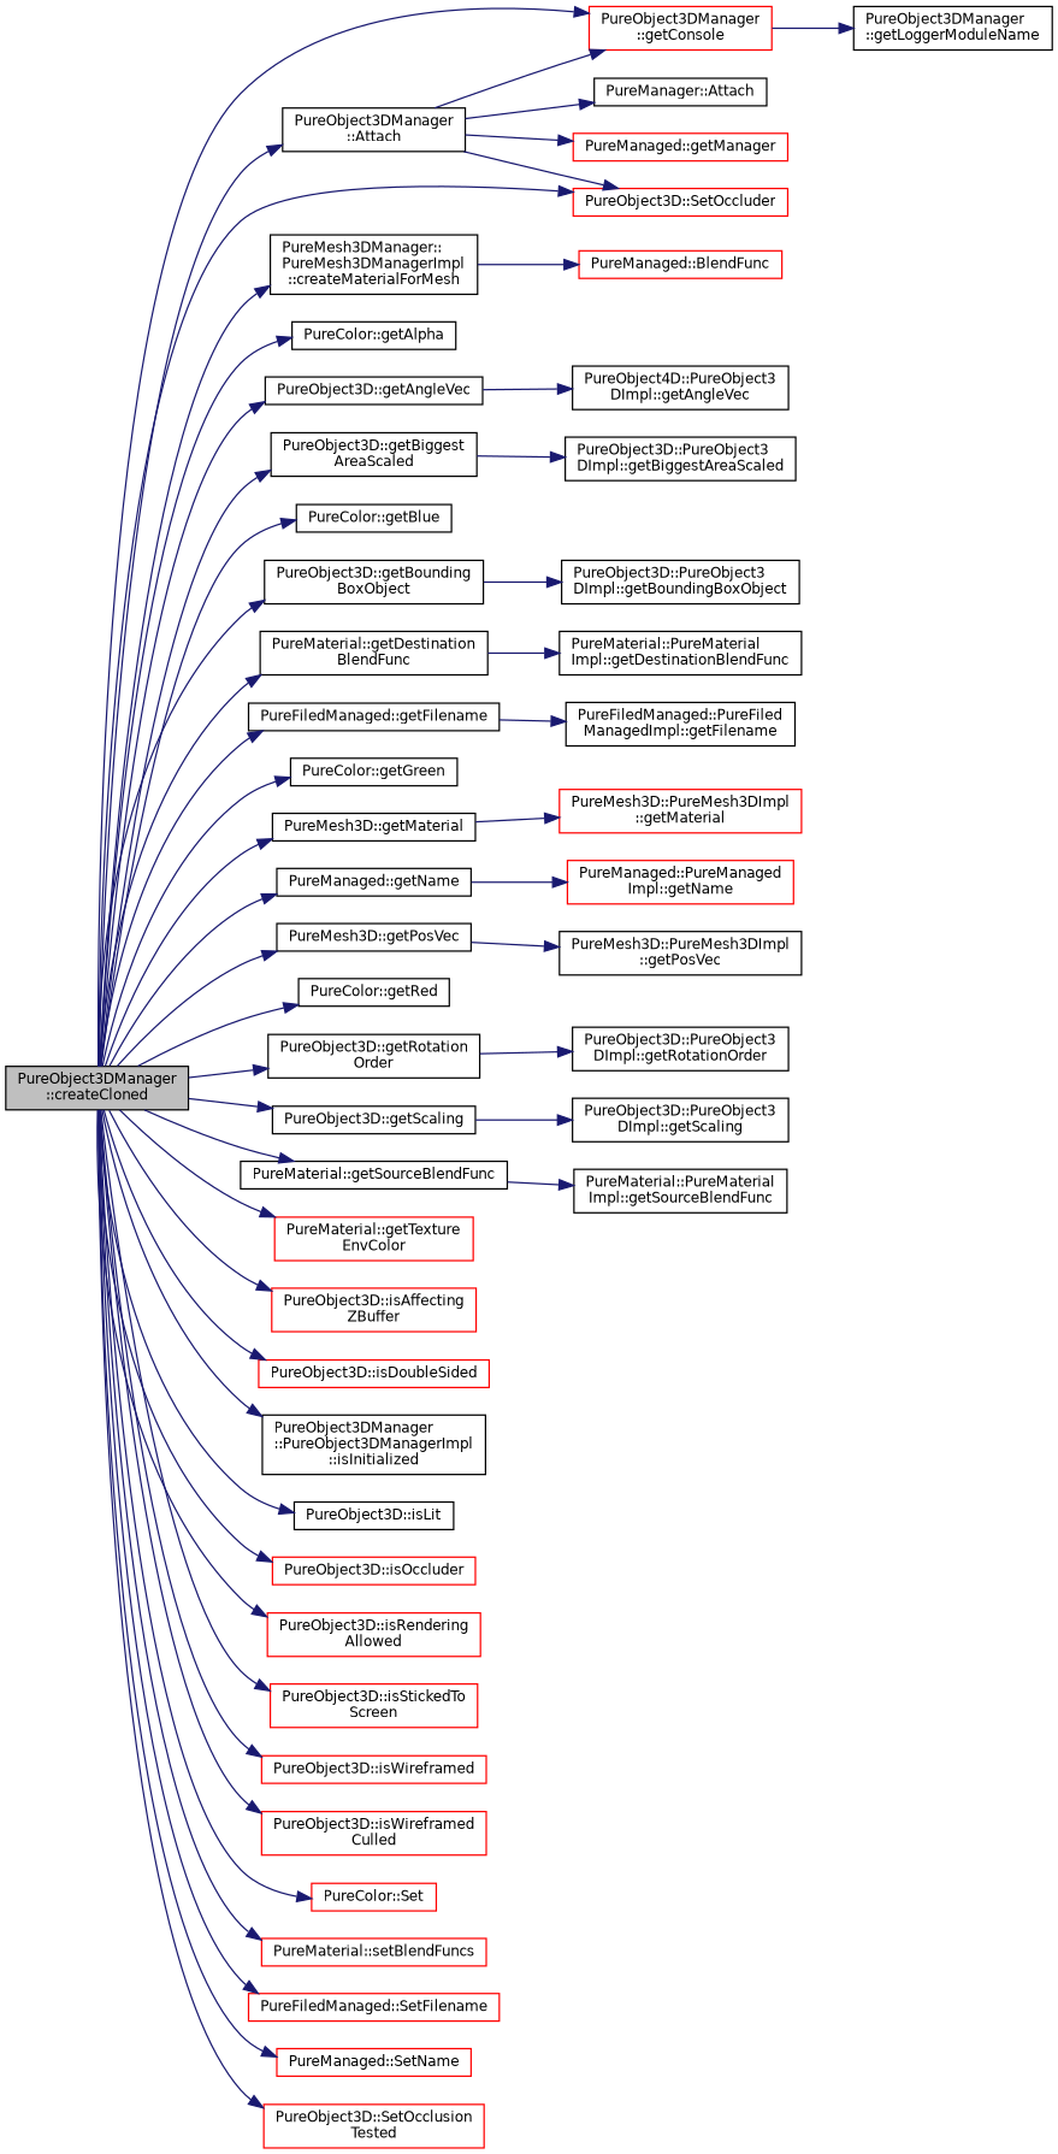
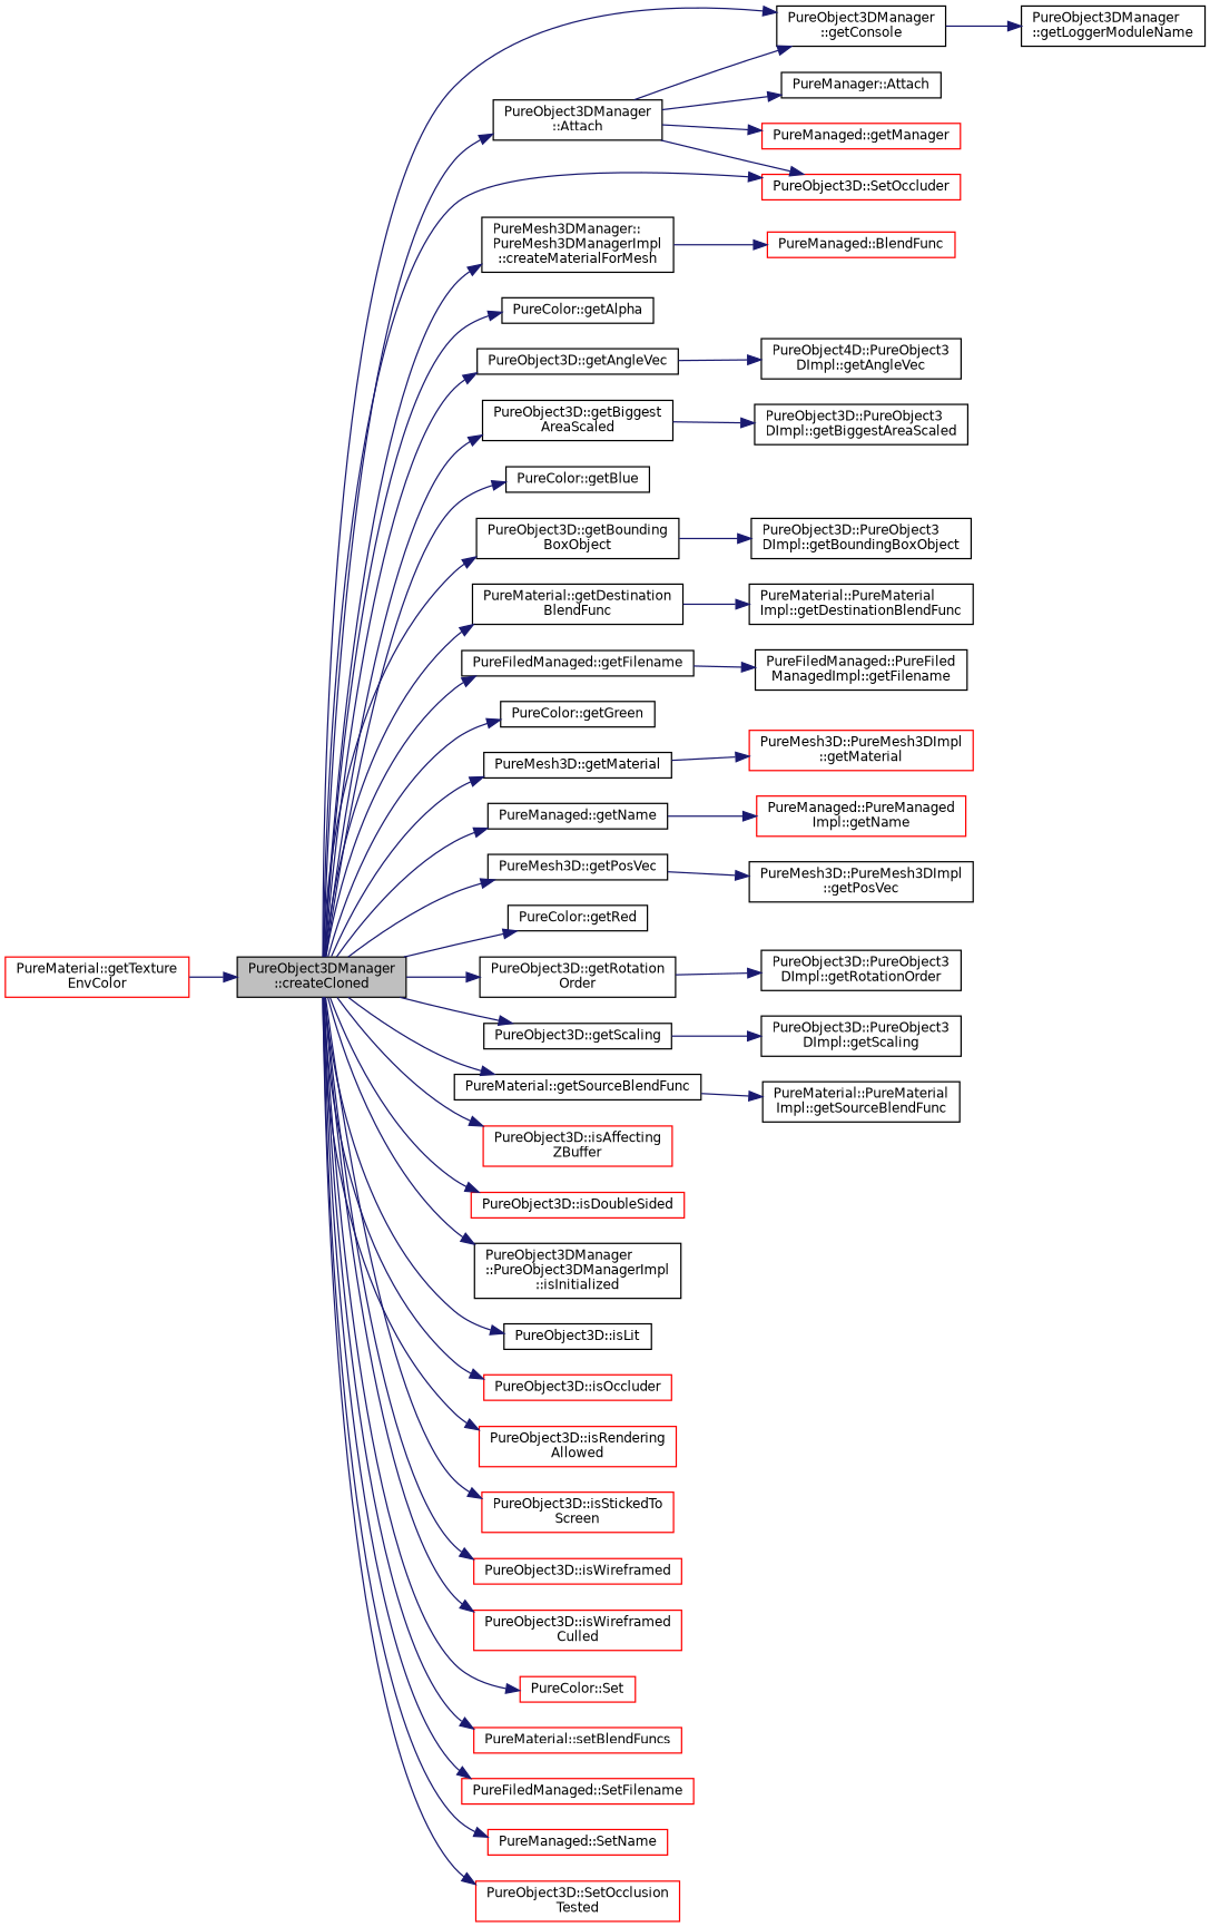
  digraph {
    rankdir=LR
    node [color=black fillcolor=white fontname=Helvetica fontsize=10 shape=record style=filled]
    edge [color=midnightblue fontname=Helvetica fontsize=10 labelfontname=Helvetica labelfontsize=10 style=solid]
    n1 [fillcolor=grey75 fontcolor=black height=0.2 label="PureObject3DManager\l::createCloned" width=0.4]
    n2 [height=0.2 label="PureObject3DManager\l::Attach" width=0.4]
-   n3 [color=red height=0.2 label="PureObject3DManager\l::getConsole" width=0.4]
+   n3 [height=0.2 label="PureObject3DManager\l::getConsole" width=0.4]
    n4 [color=red height=0.2 label="PureObject3D::SetOccluder" width=0.4]
    n5 [height=0.2 label="PureMesh3DManager::\lPureMesh3DManagerImpl\l::createMaterialForMesh" width=0.4]
    n6 [height=0.2 label="PureColor::getAlpha" width=0.4]
    n7 [height=0.2 label="PureObject3D::getAngleVec" width=0.4]
    n8 [height=0.2 label="PureObject3D::getBiggest\lAreaScaled" width=0.4]
    n9 [height=0.2 label="PureColor::getBlue" width=0.4]
    n10 [height=0.2 label="PureObject3D::getBounding\lBoxObject" width=0.4]
    n11 [height=0.2 label="PureMaterial::getDestination\lBlendFunc" width=0.4]
    n12 [height=0.2 label="PureFiledManaged::getFilename" width=0.4]
    n13 [height=0.2 label="PureColor::getGreen" width=0.4]
    n14 [height=0.2 label="PureMesh3D::getMaterial" width=0.4]
    n15 [height=0.2 label="PureManaged::getName" width=0.4]
    n16 [height=0.2 label="PureMesh3D::getPosVec" width=0.4]
    n17 [height=0.2 label="PureColor::getRed" width=0.4]
    n18 [height=0.2 label="PureObject3D::getRotation\lOrder" width=0.4]
    n19 [height=0.2 label="PureObject3D::getScaling" width=0.4]
    n20 [height=0.2 label="PureMaterial::getSourceBlendFunc" width=0.4]
    n21 [color=red height=0.2 label="PureMaterial::getTexture\lEnvColor" width=0.4]
    n22 [color=red height=0.2 label="PureObject3D::isAffecting\lZBuffer" width=0.4]
    n23 [color=red height=0.2 label="PureObject3D::isDoubleSided" width=0.4]
    n24 [height=0.2 label="PureObject3DManager\l::PureObject3DManagerImpl\l::isInitialized" width=0.4]
    n25 [height=0.2 label="PureObject3D::isLit" width=0.4]
    n26 [color=red height=0.2 label="PureObject3D::isOccluder" width=0.4]
    n27 [color=red height=0.2 label="PureObject3D::isRendering\lAllowed" width=0.4]
    n28 [color=red height=0.2 label="PureObject3D::isStickedTo\lScreen" width=0.4]
    n29 [color=red height=0.2 label="PureObject3D::isWireframed" width=0.4]
    n30 [color=red height=0.2 label="PureObject3D::isWireframed\lCulled" width=0.4]
    n31 [color=red height=0.2 label="PureColor::Set" width=0.4]
    n32 [color=red height=0.2 label="PureMaterial::setBlendFuncs" width=0.4]
    n33 [color=red height=0.2 label="PureFiledManaged::SetFilename" width=0.4]
    n34 [color=red height=0.2 label="PureManaged::SetName" width=0.4]
    n35 [color=red height=0.2 label="PureObject3D::SetOcclusion\lTested" width=0.4]
    n36 [height=0.2 label="PureManager::Attach" width=0.4]
    n37 [color=red height=0.2 label="PureManaged::getManager" width=0.4]
    n38 [height=0.2 label="PureObject3DManager\l::getLoggerModuleName" width=0.4]
    n39 [color=red height=0.2 label="PureManaged::BlendFunc" width=0.4]
    n40 [height=0.2 label="PureObject4D::PureObject3\lDImpl::getAngleVec" width=0.4]
    n41 [height=0.2 label="PureObject3D::PureObject3\lDImpl::getBiggestAreaScaled" width=0.4]
    n42 [height=0.2 label="PureObject3D::PureObject3\lDImpl::getBoundingBoxObject" width=0.4]
    n43 [height=0.2 label="PureMaterial::PureMaterial\lImpl::getDestinationBlendFunc" width=0.4]
    n44 [height=0.2 label="PureFiledManaged::PureFiled\lManagedImpl::getFilename" width=0.4]
    n45 [color=red height=0.2 label="PureMesh3D::PureMesh3DImpl\l::getMaterial" width=0.4]
    n46 [color=red height=0.2 label="PureManaged::PureManaged\lImpl::getName" width=0.4]
    n47 [height=0.2 label="PureMesh3D::PureMesh3DImpl\l::getPosVec" width=0.4]
    n48 [height=0.2 label="PureObject3D::PureObject3\lDImpl::getRotationOrder" width=0.4]
    n49 [height=0.2 label="PureObject3D::PureObject3\lDImpl::getScaling" width=0.4]
    n50 [height=0.2 label="PureMaterial::PureMaterial\lImpl::getSourceBlendFunc" width=0.4]
    n1 -> n2
    n1 -> n3
    n1 -> n4
    n1 -> n5
    n1 -> n6
    n1 -> n7
    n1 -> n8
    n1 -> n9
    n1 -> n10
    n1 -> n11
    n1 -> n12
    n1 -> n13
    n1 -> n14
    n1 -> n15
    n1 -> n16
    n1 -> n17
    n1 -> n18
    n1 -> n19
    n1 -> n20
-   n1 -> n21
+   n21 -> n1
    n1 -> n22
    n1 -> n23
    n1 -> n24
    n1 -> n25
    n1 -> n26
    n1 -> n27
    n1 -> n28
    n1 -> n29
    n1 -> n30
    n1 -> n31
    n1 -> n32
    n1 -> n33
    n1 -> n34
    n1 -> n35
    n2 -> n3
    n2 -> n4
    n2 -> n36
    n2 -> n37
    n3 -> n38
    n5 -> n39
    n7 -> n40
    n8 -> n41
    n10 -> n42
    n11 -> n43
    n12 -> n44
    n14 -> n45
    n15 -> n46
    n16 -> n47
    n18 -> n48
    n19 -> n49
    n20 -> n50
  }
